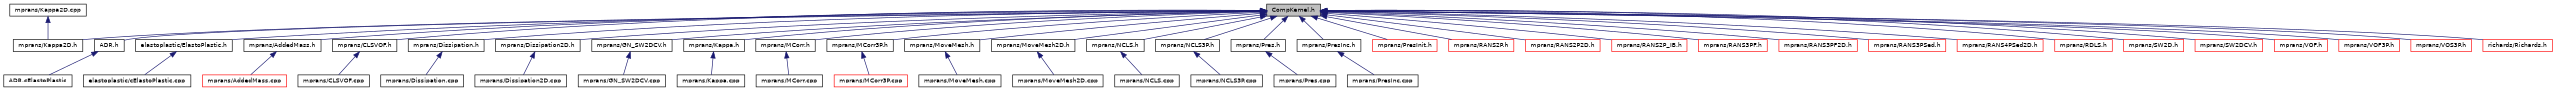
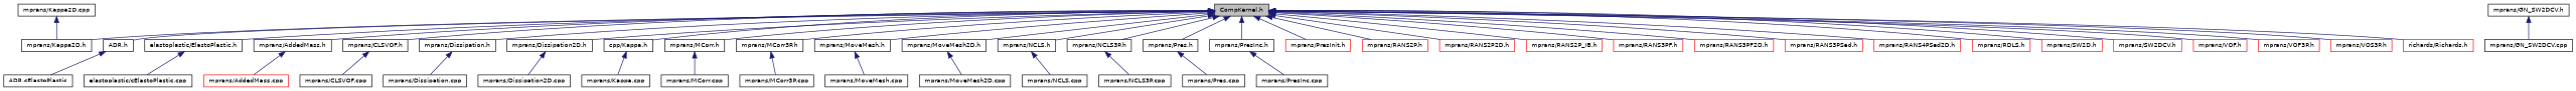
  digraph {
    node [color=black fillcolor=white fontname=Helvetica fontsize=10 shape=record style=filled]
    edge [color=midnightblue dir=back fontname=Helvetica fontsize=10 labelfontname=Helvetica labelfontsize=10 style=solid]
    n1 [fillcolor=grey75 fontcolor=black height=0.2 label="CompKernel.h" width=0.4]
    n2 [height=0.2 label="ADR.h" width=0.4]
    n3 [height=0.2 label="elastoplastic/ElastoPlastic.h" width=0.4]
    n4 [height=0.2 label="mprans/AddedMass.h" width=0.4]
    n5 [height=0.2 label="mprans/CLSVOF.h" width=0.4]
    n6 [height=0.2 label="mprans/Dissipation.h" width=0.4]
    n7 [height=0.2 label="mprans/Dissipation2D.h" width=0.4]
    n8 [height=0.2 label="mprans/GN_SW2DCV.h" width=0.4]
-   n9 [height=0.2 label="mprans/Kappa.h" width=0.4]
+   n9 [height=0.2 label="cpp/Kappa.h" width=0.4]
    n10 [height=0.2 label="mprans/Kappa2D.h" width=0.4]
    n11 [height=0.2 label="mprans/MCorr.h" width=0.4]
    n12 [height=0.2 label="mprans/MCorr3P.h" width=0.4]
    n13 [height=0.2 label="mprans/MoveMesh.h" width=0.4]
    n14 [height=0.2 label="mprans/MoveMesh2D.h" width=0.4]
    n15 [height=0.2 label="mprans/NCLS.h" width=0.4]
    n16 [height=0.2 label="mprans/NCLS3P.h" width=0.4]
    n17 [height=0.2 label="mprans/Pres.h" width=0.4]
    n18 [height=0.2 label="mprans/PresInc.h" width=0.4]
    n19 [color=red height=0.2 label="mprans/PresInit.h" width=0.4]
    n20 [color=red height=0.2 label="mprans/RANS2P.h" width=0.4]
    n21 [color=red height=0.2 label="mprans/RANS2P2D.h" width=0.4]
    n22 [color=red height=0.2 label="mprans/RANS2P_IB.h" width=0.4]
    n23 [color=red height=0.2 label="mprans/RANS3PF.h" width=0.4]
    n24 [color=red height=0.2 label="mprans/RANS3PF2D.h" width=0.4]
    n25 [color=red height=0.2 label="mprans/RANS3PSed.h" width=0.4]
    n26 [color=red height=0.2 label="mprans/RANS4PSed2D.h" width=0.4]
    n27 [color=red height=0.2 label="mprans/RDLS.h" width=0.4]
    n28 [color=red height=0.2 label="mprans/SW2D.h" width=0.4]
    n29 [color=red height=0.2 label="mprans/SW2DCV.h" width=0.4]
    n30 [color=red height=0.2 label="mprans/VOF.h" width=0.4]
    n31 [color=red height=0.2 label="mprans/VOF3P.h" width=0.4]
    n32 [color=red height=0.2 label="mprans/VOS3P.h" width=0.4]
    n33 [color=red height=0.2 label="richards/Richards.h" width=0.4]
    n34 [height=0.2 label="ADR.cElastoPlastic" width=0.4]
    n35 [height=0.2 label="elastoplastic/cElastoPlastic.cpp" width=0.4]
    n36 [color=red height=0.2 label="mprans/AddedMass.cpp" width=0.4]
    n37 [height=0.2 label="mprans/CLSVOF.cpp" width=0.4]
    n38 [height=0.2 label="mprans/Dissipation.cpp" width=0.4]
    n39 [height=0.2 label="mprans/Dissipation2D.cpp" width=0.4]
    n40 [height=0.2 label="mprans/GN_SW2DCV.cpp" width=0.4]
    n41 [height=0.2 label="mprans/Kappa.cpp" width=0.4]
    n42 [height=0.2 label="mprans/MCorr.cpp" width=0.4]
-   n43 [color=red height=0.2 label="mprans/MCorr3P.cpp" width=0.4]
+   n43 [height=0.2 label="mprans/MCorr3P.cpp" width=0.4]
    n44 [height=0.2 label="mprans/MoveMesh.cpp" width=0.4]
    n45 [height=0.2 label="mprans/MoveMesh2D.cpp" width=0.4]
    n46 [height=0.2 label="mprans/NCLS.cpp" width=0.4]
    n47 [height=0.2 label="mprans/NCLS3P.cpp" width=0.4]
    n48 [height=0.2 label="mprans/Pres.cpp" width=0.4]
    n49 [height=0.2 label="mprans/PresInc.cpp" width=0.4]
    n50 [height=0.2 label="mprans/Kappa2D.cpp" width=0.4]
    n1 -> n2
    n1 -> n3
    n1 -> n4
    n1 -> n5
    n1 -> n6
    n1 -> n7
-   n1 -> n8
    n1 -> n9
    n1 -> n10
    n1 -> n11
    n1 -> n12
    n1 -> n13
    n1 -> n14
    n1 -> n15
    n1 -> n16
    n1 -> n17
    n1 -> n18
    n1 -> n19
    n1 -> n20
    n1 -> n21
    n1 -> n22
    n1 -> n23
    n1 -> n24
    n1 -> n25
    n1 -> n26
    n1 -> n27
    n1 -> n28
    n1 -> n29
    n1 -> n30
    n1 -> n31
    n1 -> n32
    n1 -> n33
    n2 -> n34
    n3 -> n35
    n4 -> n36
    n5 -> n37
    n6 -> n38
    n7 -> n39
    n8 -> n40
    n9 -> n41
    n11 -> n42
    n12 -> n43
    n13 -> n44
    n14 -> n45
    n15 -> n46
    n16 -> n47
    n17 -> n48
    n18 -> n49
    n50 -> n10
  }
